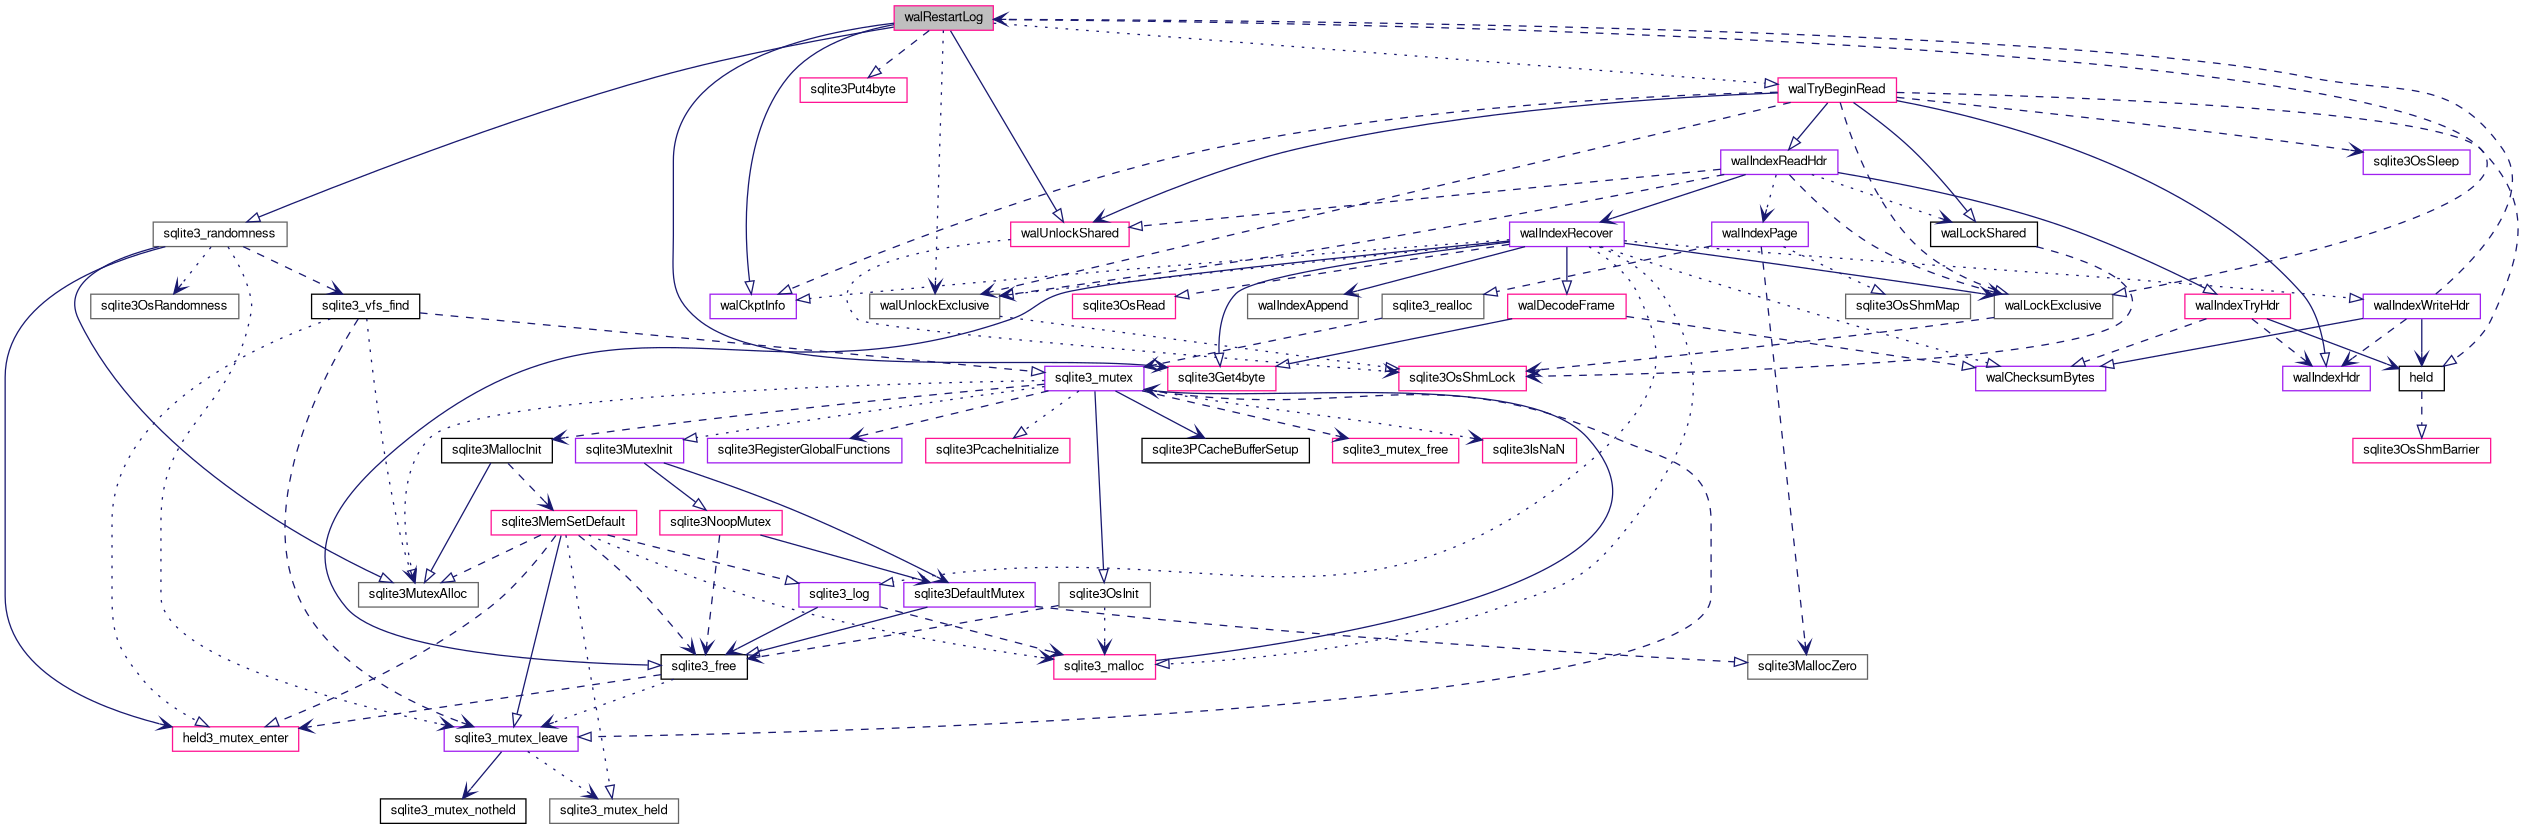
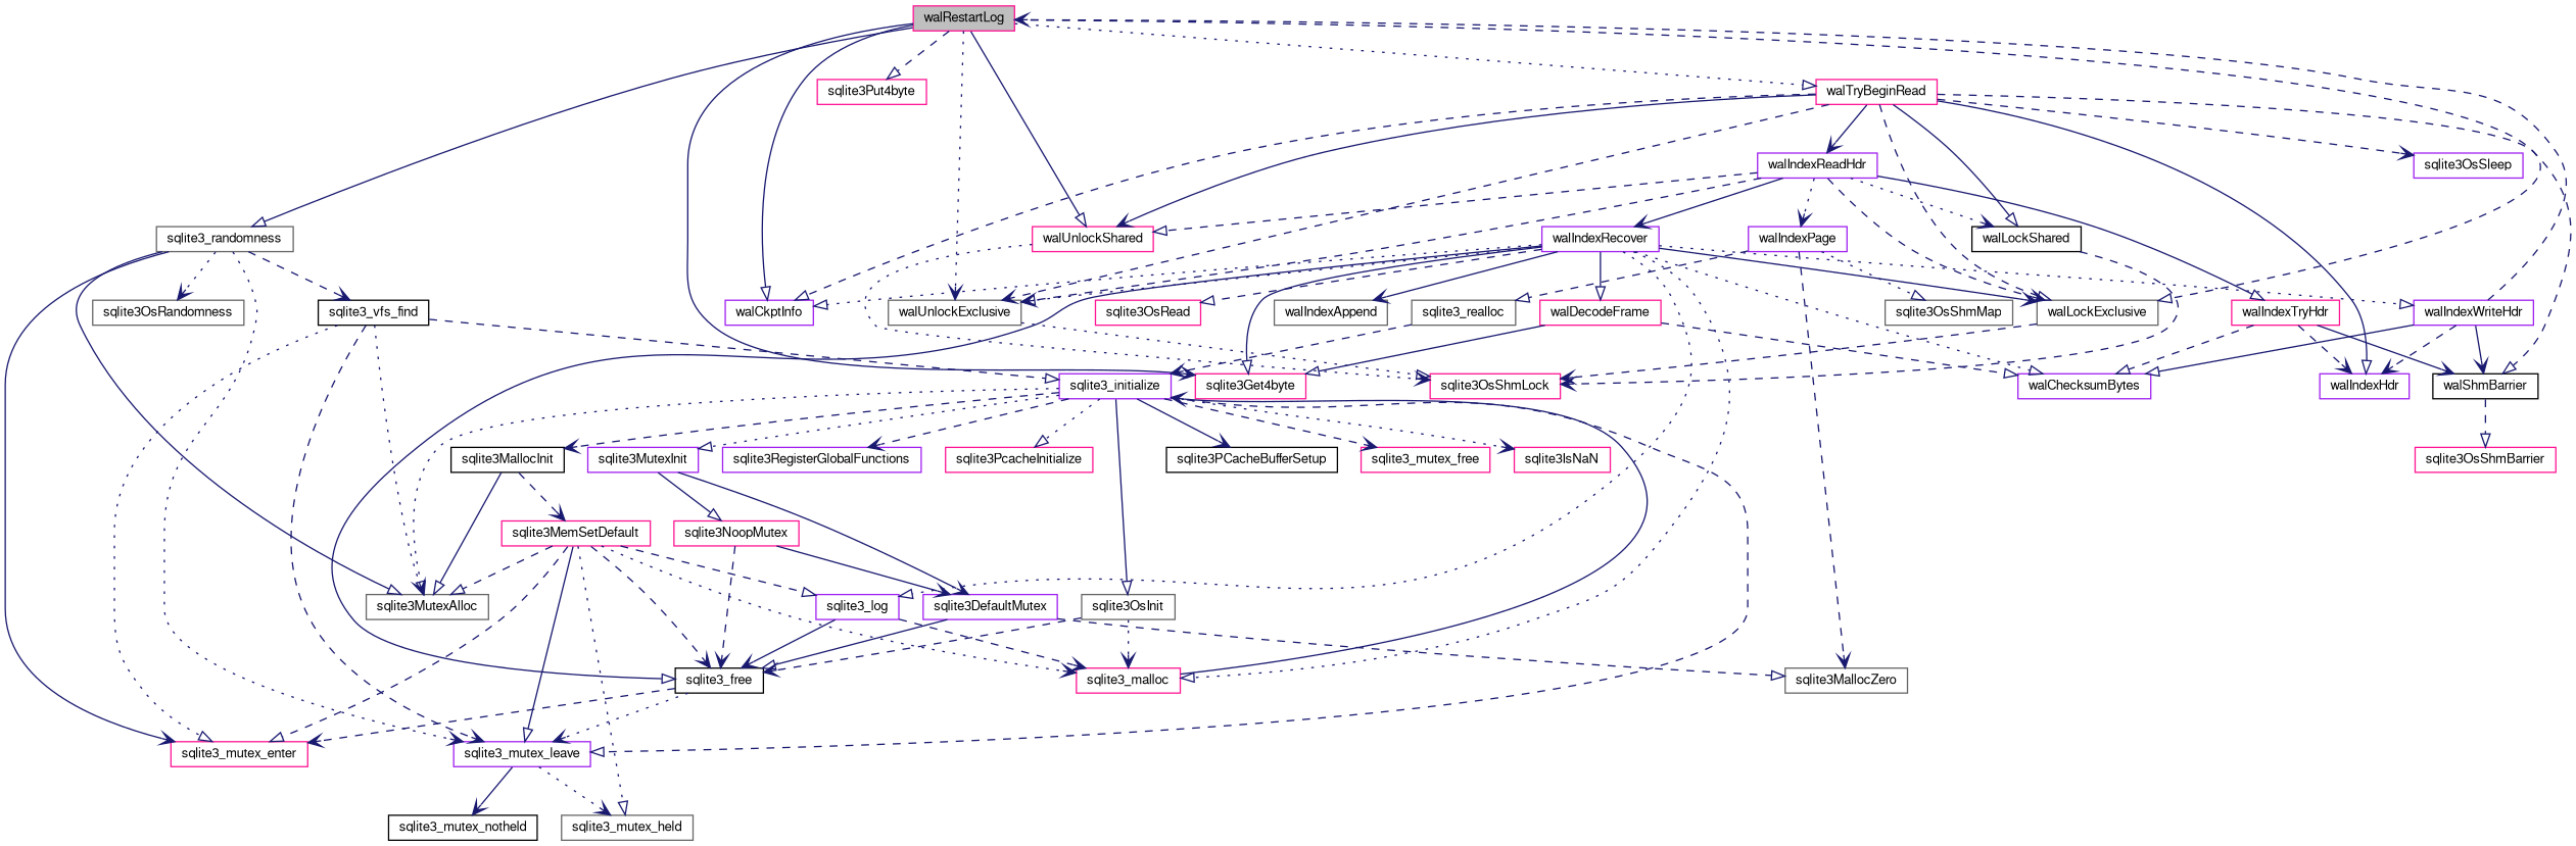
  digraph {
    rankdir=TB
    node [color=deeppink fillcolor=white fontname=FreeSans fontsize=10 shape=record style=filled]
    edge [arrowhead=vee color=midnightblue fontname=FreeSans fontsize=10 labelfontname=FreeSans labelfontsize=10 style=dashed]
    n1 [fillcolor=grey75 fontcolor=black height=0.2 label=walRestartLog width=0.4]
    n2 [color=purple height=0.2 label=walCkptInfo width=0.4]
    n3 [color=gray40 height=0.2 label=sqlite3_randomness width=0.4]
    n4 [color=gray40 height=0.2 label=walLockExclusive width=0.4]
    n5 [height=0.2 label=sqlite3Put4byte width=0.4]
    n6 [height=0.2 label=sqlite3Get4byte width=0.4]
    n7 [color=gray40 height=0.2 label=walUnlockExclusive width=0.4]
    n8 [height=0.2 label=walUnlockShared width=0.4]
    n9 [height=0.2 label=walTryBeginRead width=0.4]
    n10 [color=gray40 height=0.2 label=sqlite3MutexAlloc width=0.4]
-   n11 [height=0.2 label=held3_mutex_enter width=0.4]
+   n11 [height=0.2 label=sqlite3_mutex_enter width=0.4]
    n12 [color=purple height=0.2 label=sqlite3_mutex_leave width=0.4]
    n13 [color=gray40 height=0.2 label=sqlite3OsRandomness width=0.4]
    n14 [color=black height=0.2 label=sqlite3_vfs_find width=0.4]
    n15 [height=0.2 label=sqlite3OsShmLock width=0.4]
    n16 [color=purple height=0.2 label=walIndexWriteHdr width=0.4]
    n17 [color=purple height=0.2 label=walIndexHdr width=0.4]
    n18 [color=purple height=0.2 label=walChecksumBytes width=0.4]
-   n19 [color=black height=0.2 label=held width=0.4]
+   n19 [color=black height=0.2 label=walShmBarrier width=0.4]
    n20 [color=purple height=0.2 label=sqlite3OsSleep width=0.4]
    n21 [color=purple height=0.2 label=walIndexReadHdr width=0.4]
    n22 [color=black height=0.2 label=walLockShared width=0.4]
    n23 [color=gray40 height=0.2 label=sqlite3_mutex_held width=0.4]
    n24 [color=black height=0.2 label=sqlite3_mutex_notheld width=0.4]
-   n25 [color=purple height=0.2 label=sqlite3_mutex width=0.4]
+   n25 [color=purple height=0.2 label=sqlite3_initialize width=0.4]
    n26 [color=purple height=0.2 label=sqlite3MutexInit width=0.4]
    n27 [color=black height=0.2 label=sqlite3MallocInit width=0.4]
    n28 [color=purple height=0.2 label=sqlite3RegisterGlobalFunctions width=0.4]
    n29 [height=0.2 label=sqlite3PcacheInitialize width=0.4]
    n30 [color=gray40 height=0.2 label=sqlite3OsInit width=0.4]
    n31 [color=black height=0.2 label=sqlite3PCacheBufferSetup width=0.4]
    n32 [height=0.2 label=sqlite3_mutex_free width=0.4]
    n33 [height=0.2 label=sqlite3IsNaN width=0.4]
    n34 [color=purple height=0.2 label=sqlite3DefaultMutex width=0.4]
    n35 [height=0.2 label=sqlite3NoopMutex width=0.4]
    n36 [height=0.2 label=sqlite3MemSetDefault width=0.4]
    n37 [color=black height=0.2 label=sqlite3_free width=0.4]
    n38 [height=0.2 label=sqlite3_malloc width=0.4]
    n39 [color=gray40 height=0.2 label=sqlite3MallocZero width=0.4]
    n40 [color=purple height=0.2 label=sqlite3_log width=0.4]
    n41 [height=0.2 label=sqlite3OsShmBarrier width=0.4]
    n42 [color=purple height=0.2 label=walIndexPage width=0.4]
    n43 [height=0.2 label=walIndexTryHdr width=0.4]
    n44 [color=purple height=0.2 label=walIndexRecover width=0.4]
    n45 [color=gray40 height=0.2 label=sqlite3_realloc width=0.4]
    n46 [color=gray40 height=0.2 label=sqlite3OsShmMap width=0.4]
    n47 [height=0.2 label=sqlite3OsRead width=0.4]
    n48 [height=0.2 label=walDecodeFrame width=0.4]
    n49 [color=gray40 height=0.2 label=walIndexAppend width=0.4]
    n1 -> n2 [arrowhead=onormal style=solid]
    n1 -> n3 [arrowhead=onormal style=solid]
    n1 -> n4 [arrowhead=onormal]
    n1 -> n5 [arrowhead=onormal]
    n1 -> n6 [style=solid]
    n1 -> n7 [style=dotted]
    n1 -> n8 [arrowhead=onormal style=solid]
    n1 -> n9 [arrowhead=onormal style=dotted]
    n3 -> n10 [arrowhead=onormal style=solid]
    n3 -> n11 [style=solid]
    n3 -> n12 [style=dotted]
    n3 -> n13 [style=dotted]
    n3 -> n14
    n4 -> n15
    n7 -> n15 [arrowhead=onormal style=dotted]
    n8 -> n15 [style=dotted]
    n9 -> n2 [arrowhead=onormal]
    n9 -> n4 [arrowhead=onormal]
    n9 -> n7
    n9 -> n8 [style=solid]
    n9 -> n17 [arrowhead=onormal style=solid]
    n9 -> n19 [arrowhead=onormal]
    n9 -> n20
-   n9 -> n21 [arrowhead=onormal style=solid]
+   n9 -> n21 [style=solid]
    n9 -> n22 [arrowhead=onormal style=solid]
    n12 -> n23 [style=dotted]
    n12 -> n24 [style=solid]
    n14 -> n10 [style=dotted]
    n14 -> n11 [arrowhead=onormal style=dotted]
    n14 -> n12
    n14 -> n25 [arrowhead=onormal]
    n16 -> n1
    n16 -> n17
    n16 -> n18 [arrowhead=onormal style=solid]
    n16 -> n19 [style=solid]
    n19 -> n41 [arrowhead=onormal]
    n21 -> n4
    n21 -> n7 [arrowhead=onormal]
    n21 -> n8 [arrowhead=onormal]
    n21 -> n22 [style=dotted]
    n21 -> n42 [style=dotted]
    n21 -> n43 [arrowhead=onormal style=solid]
    n21 -> n44 [style=solid]
    n22 -> n15
    n25 -> n10 [arrowhead=onormal style=dotted]
    n25 -> n12 [arrowhead=onormal]
    n25 -> n26 [arrowhead=onormal style=dotted]
    n25 -> n27
    n25 -> n28
    n25 -> n29 [arrowhead=onormal style=dotted]
    n25 -> n30 [arrowhead=onormal style=solid]
    n25 -> n31 [style=solid]
    n25 -> n32
    n25 -> n33 [style=dotted]
    n26 -> n34 [style=solid]
    n26 -> n35 [arrowhead=onormal style=solid]
    n27 -> n10 [arrowhead=onormal style=solid]
    n27 -> n36
    n30 -> n37
    n30 -> n38 [style=dotted]
    n34 -> n37 [arrowhead=onormal style=solid]
    n34 -> n39 [arrowhead=onormal]
    n35 -> n34 [style=solid]
    n35 -> n37
    n36 -> n10 [arrowhead=onormal]
    n36 -> n11 [arrowhead=onormal]
    n36 -> n12 [arrowhead=onormal style=solid]
    n36 -> n23 [arrowhead=onormal style=dotted]
    n36 -> n37
    n36 -> n38 [style=dotted]
    n36 -> n40 [arrowhead=onormal]
    n37 -> n11
    n37 -> n12 [style=dotted]
    n38 -> n25 [style=solid]
    n40 -> n37 [style=solid]
    n40 -> n38
    n42 -> n39
    n42 -> n45 [arrowhead=onormal]
    n42 -> n46 [arrowhead=onormal style=dotted]
    n43 -> n17
    n43 -> n18 [arrowhead=onormal]
    n43 -> n19 [style=solid]
    n44 -> n2 [arrowhead=onormal style=dotted]
    n44 -> n4 [style=solid]
    n44 -> n6 [arrowhead=onormal style=solid]
    n44 -> n7 [style=dotted]
    n44 -> n16 [arrowhead=onormal style=dotted]
    n44 -> n18 [arrowhead=onormal style=dotted]
    n44 -> n37 [arrowhead=onormal style=solid]
    n44 -> n38 [arrowhead=onormal style=dotted]
    n44 -> n40 [arrowhead=onormal style=dotted]
    n44 -> n47 [arrowhead=onormal]
    n44 -> n48 [arrowhead=onormal style=solid]
    n44 -> n49 [style=solid]
    n45 -> n25
    n48 -> n6 [arrowhead=onormal style=solid]
    n48 -> n18 [arrowhead=onormal]
  }
